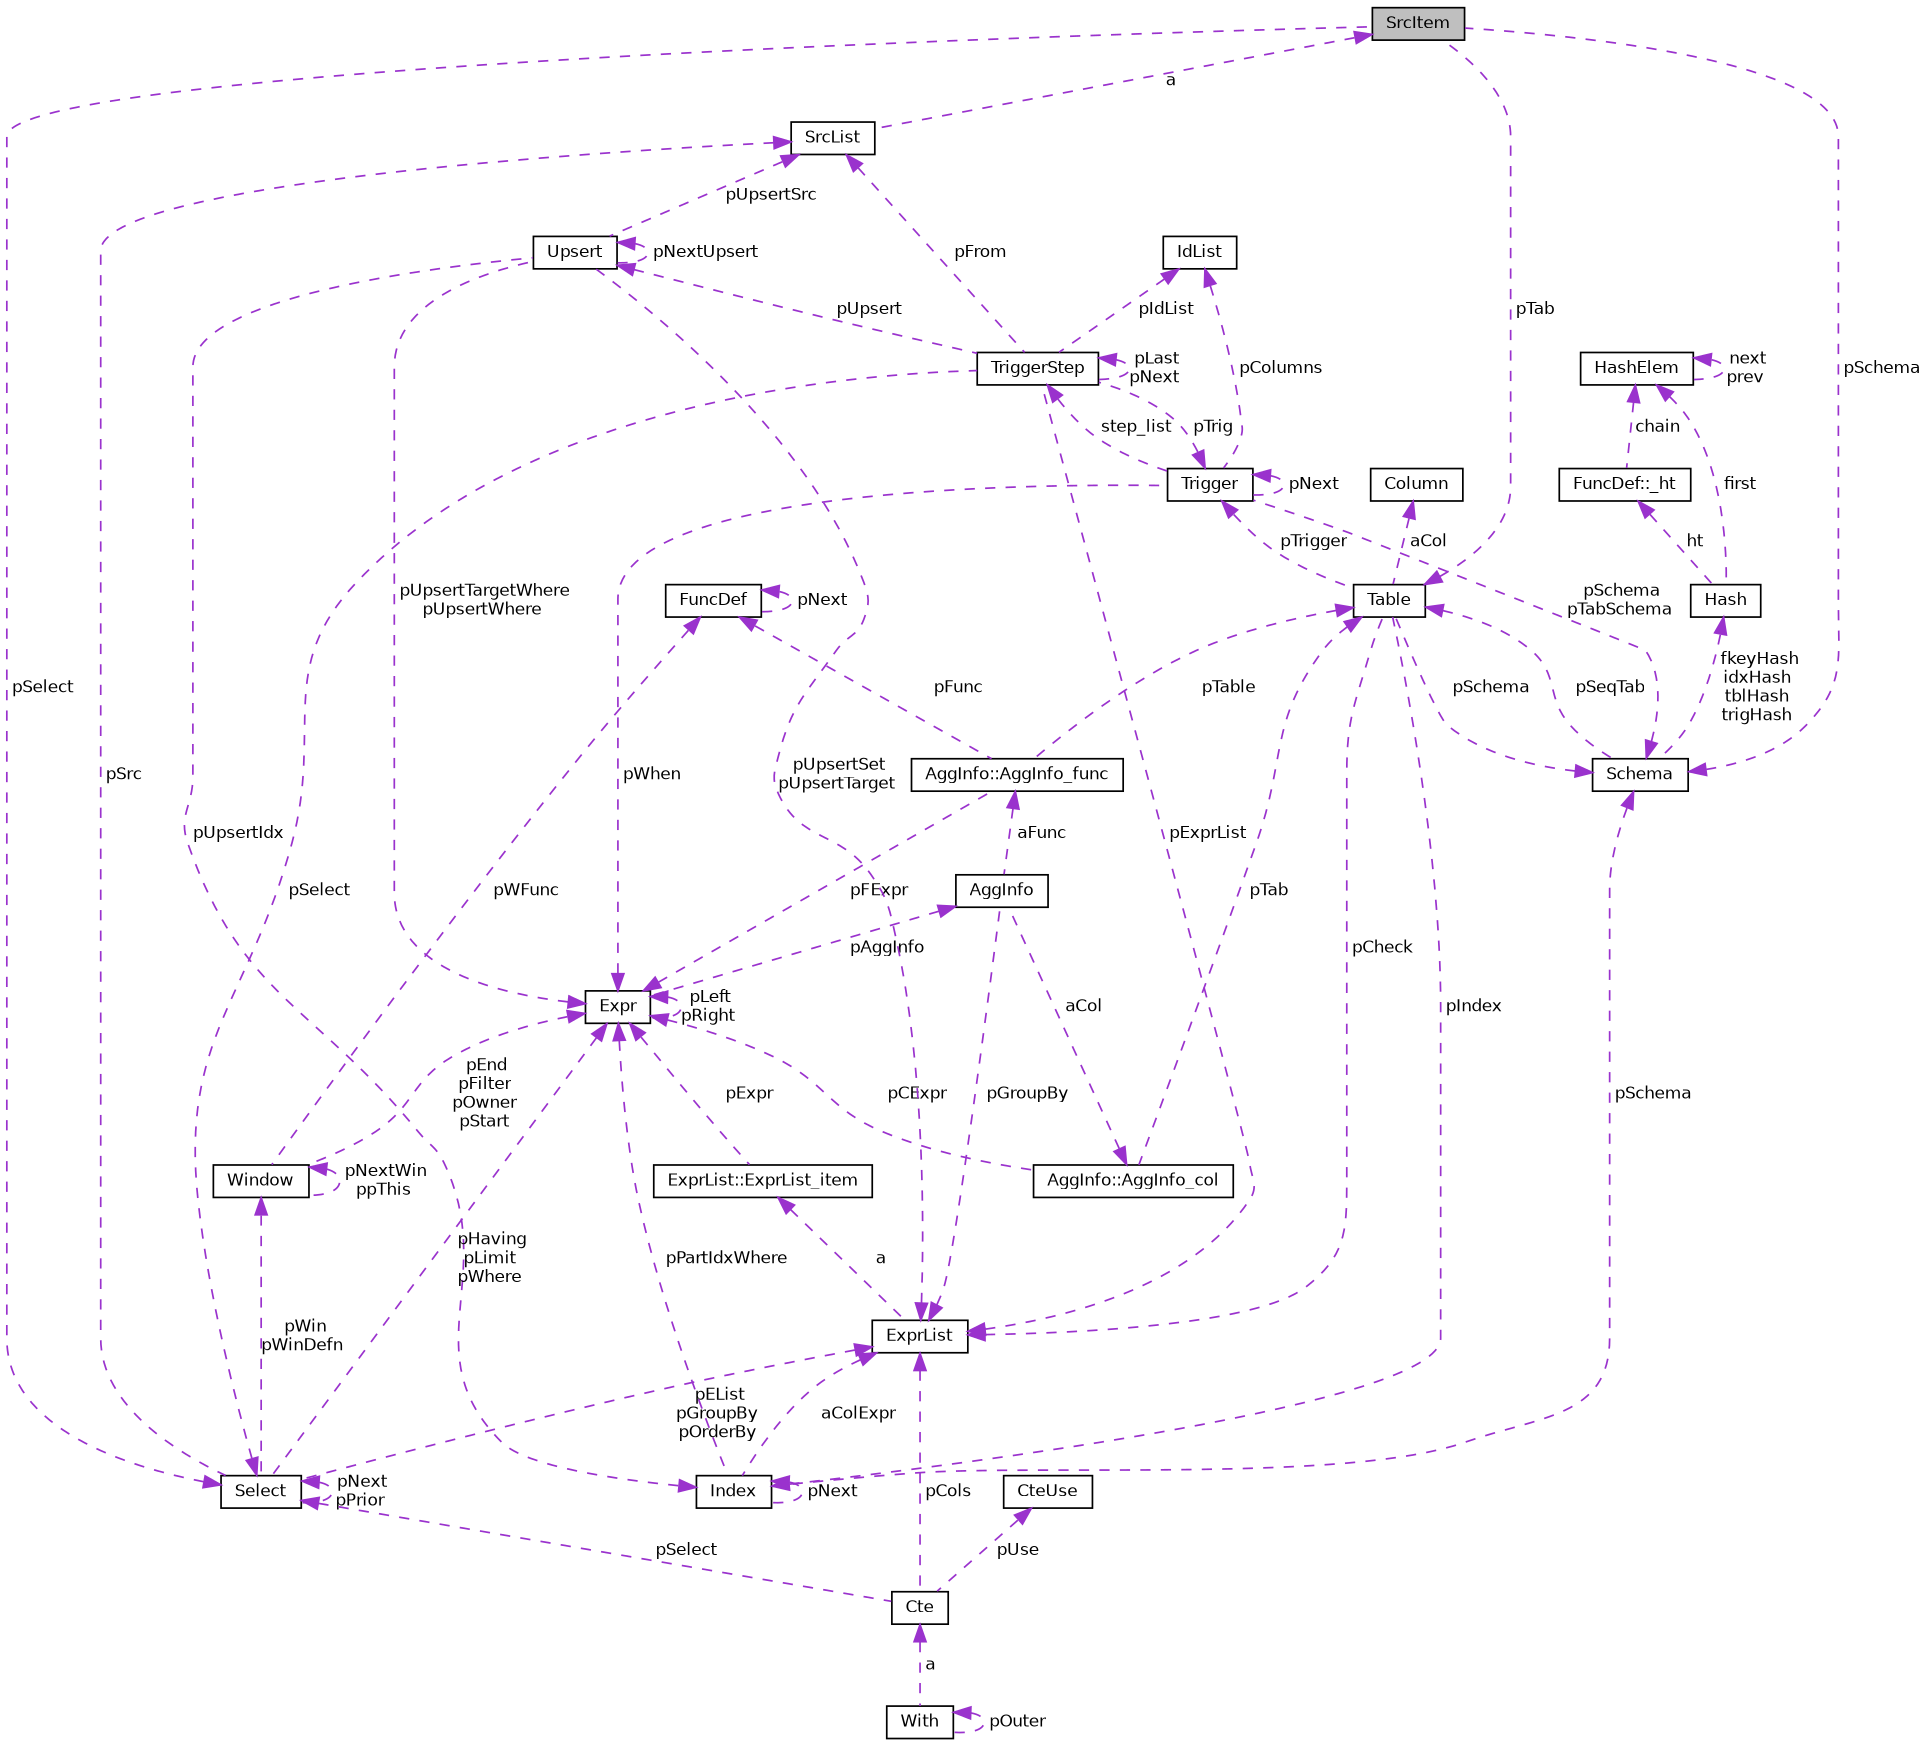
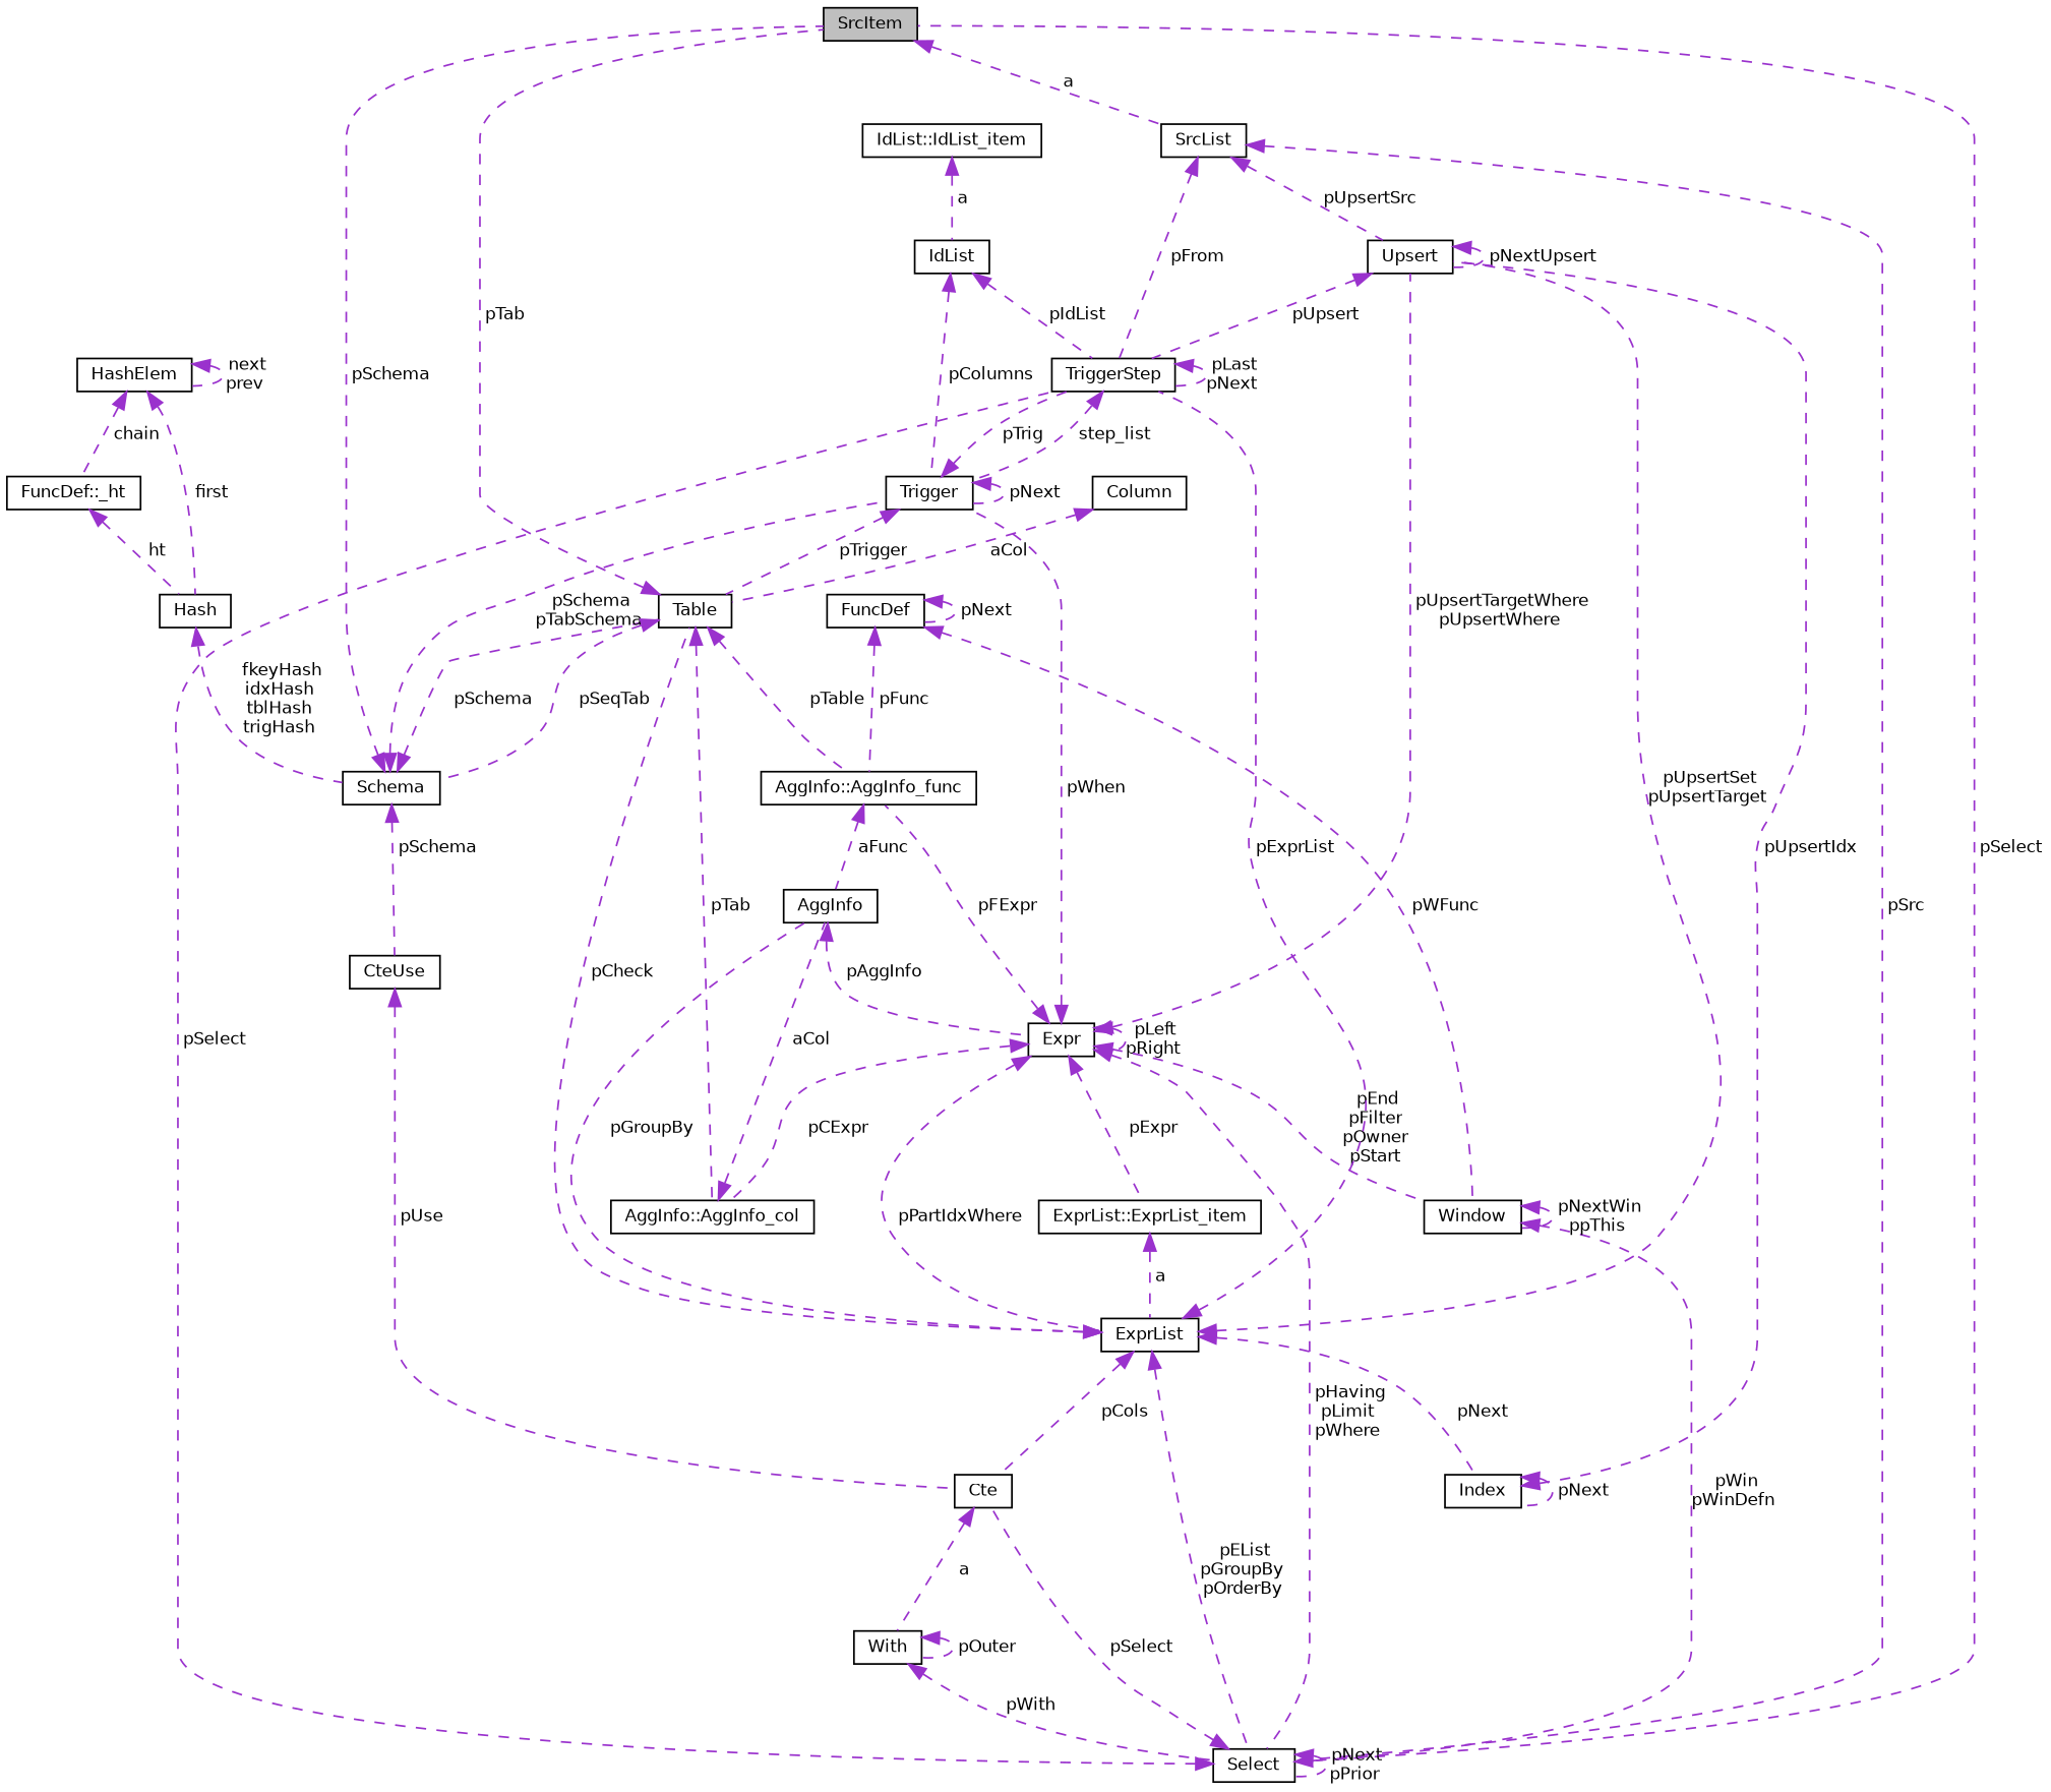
  digraph {
    node [color=black fillcolor=white fontname=Helvetica fontsize=10 shape=record style=filled]
    edge [color=darkorchid3 dir=back fontname=Helvetica fontsize=10 labelfontname=Helvetica labelfontsize=10 style=dashed]
    n1 [fillcolor=grey75 fontcolor=black height=0.2 label=SrcItem width=0.4]
    n2 [height=0.2 label=SrcList width=0.4]
    n3 [height=0.2 label=Upsert width=0.4]
    n4 [height=0.2 label=TriggerStep width=0.4]
    n5 [height=0.2 label=Select width=0.4]
    n6 [height=0.2 label=Schema width=0.4]
    n7 [height=0.2 label=Table width=0.4]
    n8 [height=0.2 label=Index width=0.4]
    n9 [height=0.2 label=Trigger width=0.4]
    n10 [height=0.2 label="AggInfo::AggInfo_col" width=0.4]
    n11 [height=0.2 label="AggInfo::AggInfo_func" width=0.4]
    n12 [height=0.2 label=Hash width=0.4]
    n13 [height=0.2 label=HashElem width=0.4]
    n14 [height=0.2 label="FuncDef::_ht" width=0.4]
    n15 [height=0.2 label=AggInfo width=0.4]
    n16 [height=0.2 label=Column width=0.4]
    n17 [height=0.2 label=Expr width=0.4]
    n18 [height=0.2 label="ExprList::ExprList_item" width=0.4]
    n19 [height=0.2 label=Window width=0.4]
    n20 [height=0.2 label=ExprList width=0.4]
    n21 [height=0.2 label=Cte width=0.4]
    n22 [height=0.2 label=With width=0.4]
    n23 [height=0.2 label=FuncDef width=0.4]
    n24 [height=0.2 label=IdList width=0.4]
+   n25 [height=0.2 label="IdList::IdList_item" width=0.4]
    n26 [height=0.2 label=CteUse width=0.4]
    n1 -> n2 [label=" a"]
    n2 -> n3 [label=" pUpsertSrc"]
    n2 -> n4 [label=" pFrom"]
    n2 -> n5 [label=" pSrc"]
    n3 -> n3 [label=" pNextUpsert"]
    n3 -> n4 [label=" pUpsert"]
    n4 -> n4 [label=" pLast\npNext"]
    n4 -> n9 [label=" step_list"]
    n5 -> n1 [label=" pSelect"]
    n5 -> n4 [label=" pSelect"]
    n5 -> n5 [label=" pNext\npPrior"]
    n5 -> n21 [label=" pSelect"]
    n6 -> n1 [label=" pSchema"]
    n6 -> n7 [label=" pSchema"]
-   n6 -> n8 [label=" pSchema"]
+   n6 -> n26 [label=" pSchema"]
    n6 -> n9 [label=" pSchema\npTabSchema"]
    n7 -> n1 [label=" pTab"]
    n7 -> n6 [label=" pSeqTab"]
    n7 -> n10 [label=" pTab"]
    n7 -> n11 [label=" pTable"]
    n8 -> n3 [label=" pUpsertIdx"]
-   n8 -> n7 [label=" pIndex"]
    n8 -> n8 [label=" pNext"]
    n9 -> n4 [label=" pTrig"]
    n9 -> n7 [label=" pTrigger"]
    n9 -> n9 [label=" pNext"]
    n10 -> n15 [label=" aCol"]
    n11 -> n15 [label=" aFunc"]
    n12 -> n6 [label=" fkeyHash\nidxHash\ntblHash\ntrigHash"]
    n13 -> n12 [label=" first"]
    n13 -> n13 [label=" next\nprev"]
    n13 -> n14 [label=" chain"]
    n14 -> n12 [label=" ht"]
    n15 -> n17 [label=" pAggInfo"]
    n16 -> n7 [label=" aCol"]
    n17 -> n3 [label=" pUpsertTargetWhere\npUpsertWhere"]
    n17 -> n5 [label=" pHaving\npLimit\npWhere"]
-   n17 -> n8 [label=" pPartIdxWhere"]
+   n17 -> n20 [label=" pPartIdxWhere"]
    n17 -> n9 [label=" pWhen"]
    n17 -> n10 [label=" pCExpr"]
    n17 -> n11 [label=" pFExpr"]
    n17 -> n17 [label=" pLeft\npRight"]
    n17 -> n18 [label=" pExpr"]
    n17 -> n19 [label=" pEnd\npFilter\npOwner\npStart"]
    n18 -> n20 [label=" a"]
    n19 -> n5 [label=" pWin\npWinDefn"]
    n19 -> n19 [label=" pNextWin\nppThis"]
    n20 -> n3 [label=" pUpsertSet\npUpsertTarget"]
    n20 -> n4 [label=" pExprList"]
    n20 -> n5 [label=" pEList\npGroupBy\npOrderBy"]
    n20 -> n7 [label=" pCheck"]
-   n20 -> n8 [label=" aColExpr"]
+   n20 -> n8 [label=" pNext"]
    n20 -> n15 [label=" pGroupBy"]
    n20 -> n21 [label=" pCols"]
    n21 -> n22 [label=" a"]
+   n22 -> n5 [label=" pWith"]
    n22 -> n22 [label=" pOuter"]
    n23 -> n11 [label=" pFunc"]
    n23 -> n19 [label=" pWFunc"]
    n23 -> n23 [label=" pNext"]
    n24 -> n4 [label=" pIdList"]
    n24 -> n9 [label=" pColumns"]
+   n25 -> n24 [label=" a"]
    n26 -> n21 [label=" pUse"]
  }
